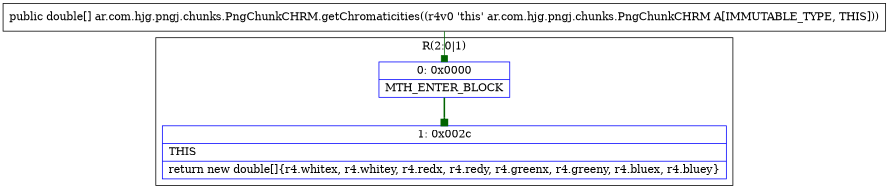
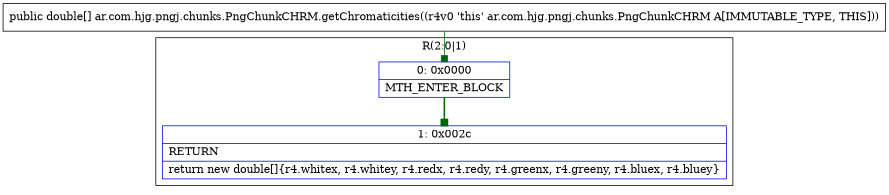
  digraph {
    node [color=blue shape=record]
    edge [color=darkgreen arrowhead=box]
    n1 [label="{0\:\ 0x0000|MTH_ENTER_BLOCK\l}"]
-   n2 [label="{1\:\ 0x002c|THIS\l|return new double[]\{r4.whitex, r4.whitey, r4.redx, r4.redy, r4.greenx, r4.greeny, r4.bluex, r4.bluey\}\l}"]
+   n2 [label="{1\:\ 0x002c|RETURN\l|return new double[]\{r4.whitex, r4.whitey, r4.redx, r4.redy, r4.greenx, r4.greeny, r4.bluex, r4.bluey\}\l}"]
    n3 [label="{public double[] ar.com.hjg.pngj.chunks.PngChunkCHRM.getChromaticities((r4v0 'this' ar.com.hjg.pngj.chunks.PngChunkCHRM A[IMMUTABLE_TYPE, THIS])) }" color=""]
    subgraph cluster_1 {
      label="R(2:0|1)"
      n1
      n2
    }
    n1 -> n2 [style=bold]
    n3 -> n1 [style=solid]
  }
